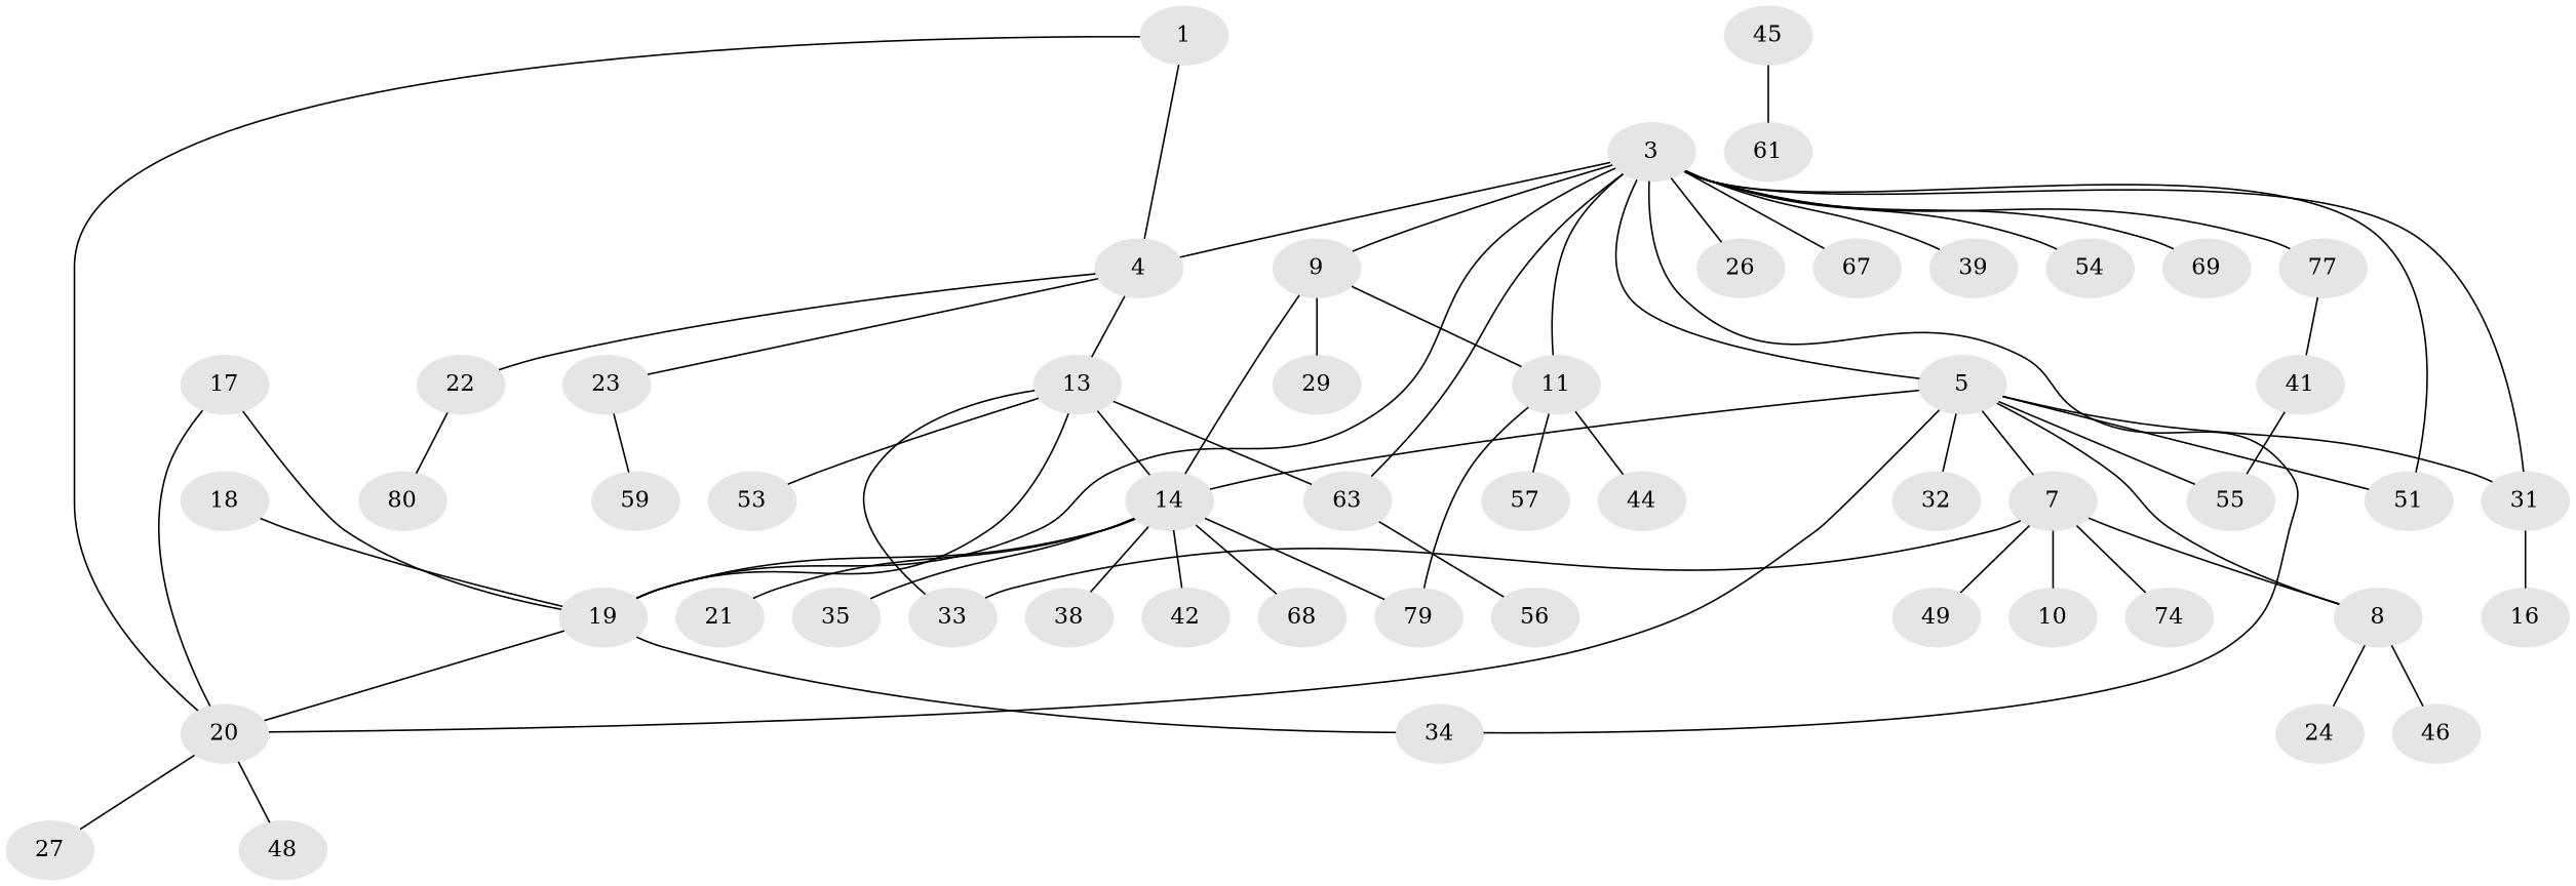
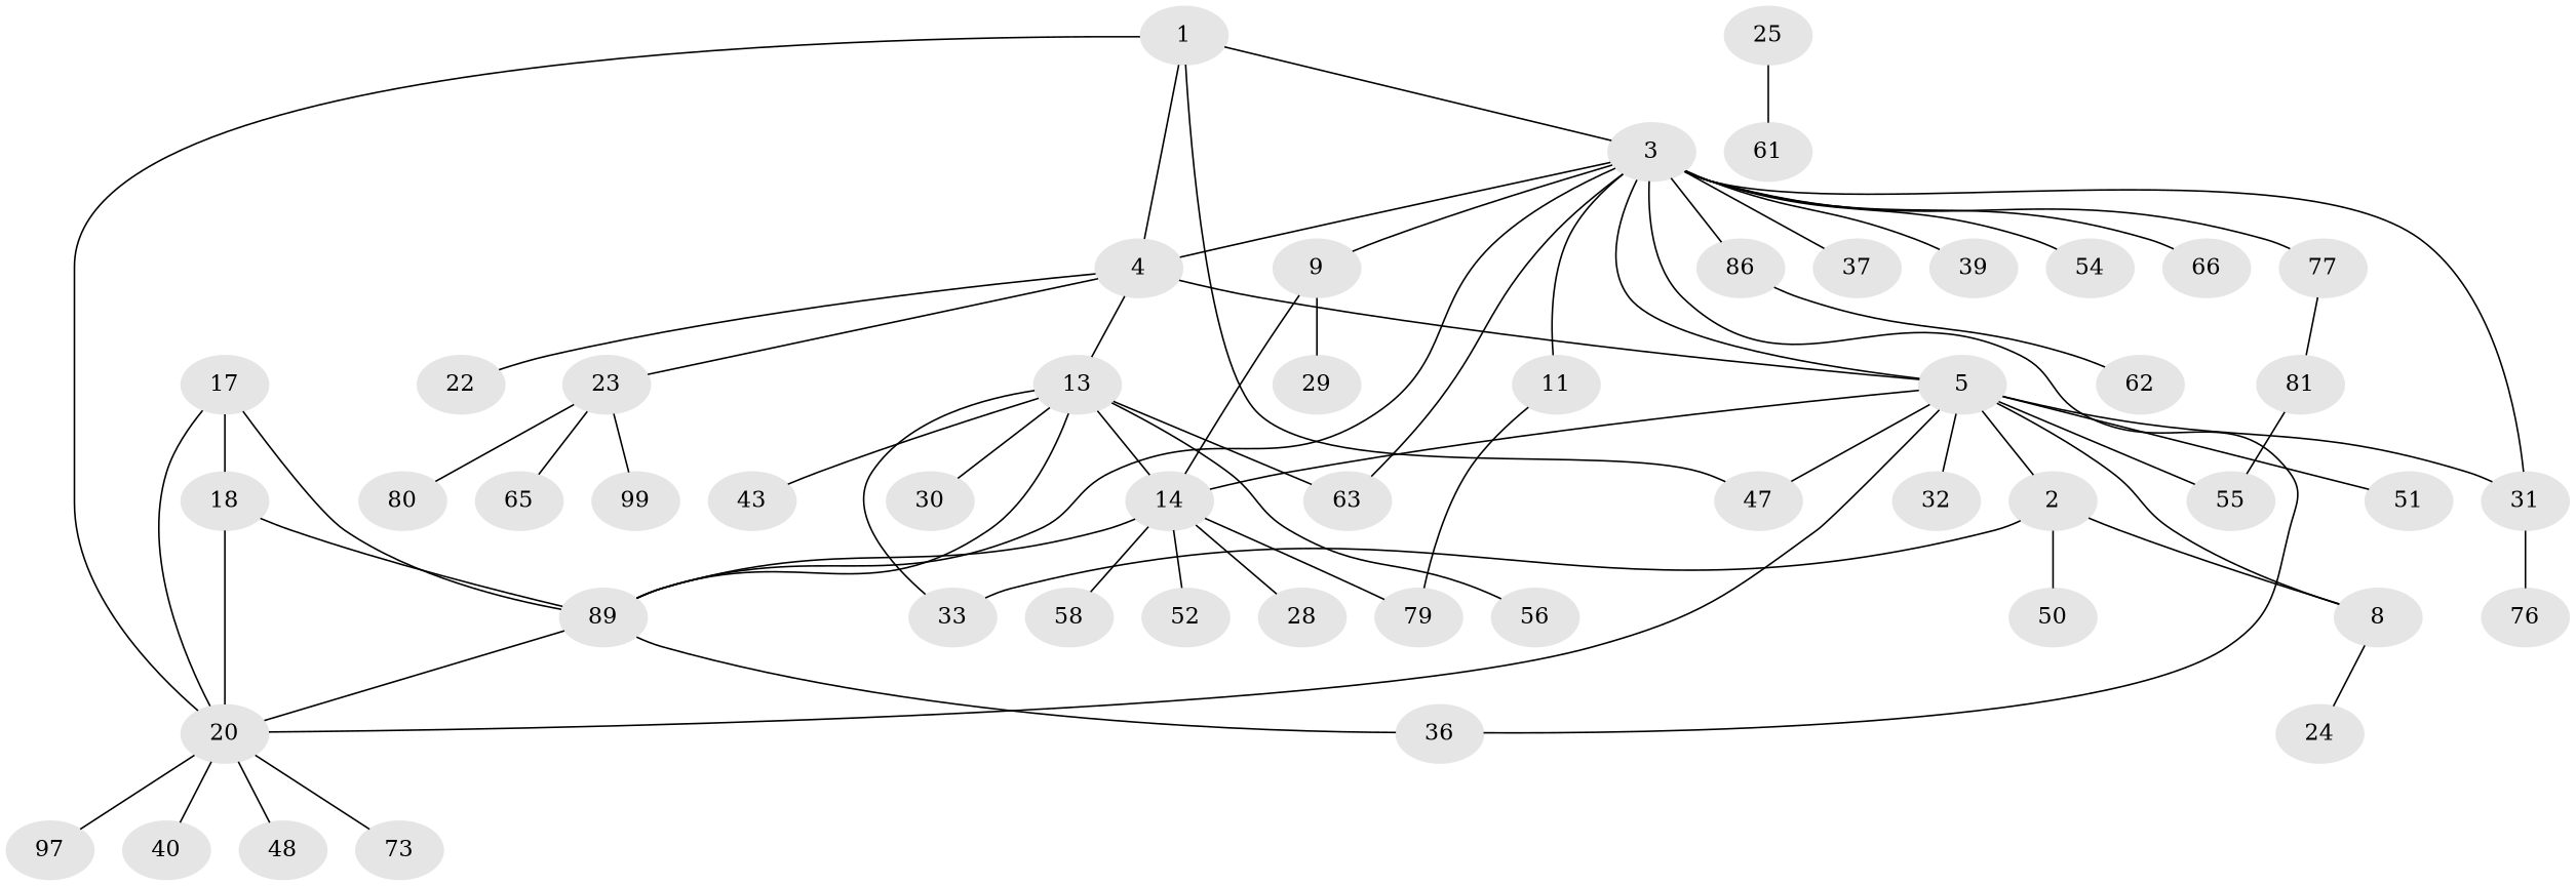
  graph {
    node [color=gray90 style=filled]
    1 [super="+2"]
    3 [super="+12"]
    4 [super="+69"]
    20 [super="+75"]
+   47 [super="+67"]
    5 [super="+6"]
    9 [super="+10"]
    11 [super="+78"]
-   19 [super="+36"]
-   26
+   19 [super="+36" label=89]
+   26 [label=86]
    31 [super="+64"]
-   34
-   37 [label=67]
+   34 [label=36]
+   37
    39
    54
    63
-   66 [label=69]
+   66
    77
    13 [super="+16"]
    22
    23 [super="+70"]
-   27
+   27 [label=97]
+   40
    48
-   41 [super="+81"]
+   73
+   41 [super="+81" label=81]
    55 [super="+72"]
-   7 [super="+58"]
+   7 [super="+58" label=2]
    8 [super="+45"]
    14 [super="+15"]
    32
    51
    29
-   44
-   57
    79
-   76 [label=16]
+   62
+   76
    33
-   43 [label=53]
+   30
+   43
    56
-   59
+   59 [label=99]
+   65 [super="+71"]
    80
-   25 [super="+60" label=45]
+   25 [super="+60"]
    61
-   49
-   50 [label=10]
-   74
+   50
    24
-   46
-   21
-   35
-   38 [super="+53"]
-   42
-   68
+   38 [super="+53" label=58]
+   42 [label=52]
+   68 [label=28]
    17 [super="+28"]
    18 [super="+52"]
-   51 -- 3 [weight=2]
+   1 -- 3 [weight=2]
    1 -- 4 [weight=2]
    1 -- 20
+   1 -- 47
    3 -- 4
    3 -- 5
    3 -- 9 [weight=2]
    3 -- 11
    3 -- 19
    3 -- 26
    3 -- 31
    3 -- 34
    3 -- 37
    3 -- 39
    3 -- 54
    3 -- 63
    3 -- 66
    3 -- 77
+   4 -- 5
    4 -- 13
    4 -- 22
    4 -- 23
    20 -- 27
+   20 -- 40
    20 -- 48
+   20 -- 73
    5 -- 20
+   5 -- 47
    5 -- 31
    5 -- 55
    5 -- 7 [weight=2]
    5 -- 8 [weight=2]
    5 -- 14
    5 -- 32
    5 -- 51
-   9 -- 11 [weight=2]
    9 -- 14
    9 -- 29
-   11 -- 44
-   11 -- 57
    11 -- 79
    19 -- 20
    19 -- 34
+   26 -- 62
    31 -- 76
    77 -- 41
    13 -- 19
    13 -- 63
    13 -- 14 [weight=4]
    13 -- 33
+   13 -- 30
    13 -- 43
-   63 -- 56
+   13 -- 56
    23 -- 59
-   22 -- 80
+   23 -- 65
+   23 -- 80
    41 -- 55
    7 -- 8
    7 -- 33
-   7 -- 49
    7 -- 50
-   7 -- 74
    8 -- 24
-   8 -- 46
    14 -- 19
    14 -- 79
-   14 -- 21
-   14 -- 35
    14 -- 38
    14 -- 42
    14 -- 68
    25 -- 61
    17 -- 20
    17 -- 19
+   17 -- 18
+   18 -- 20
    18 -- 19
  }
